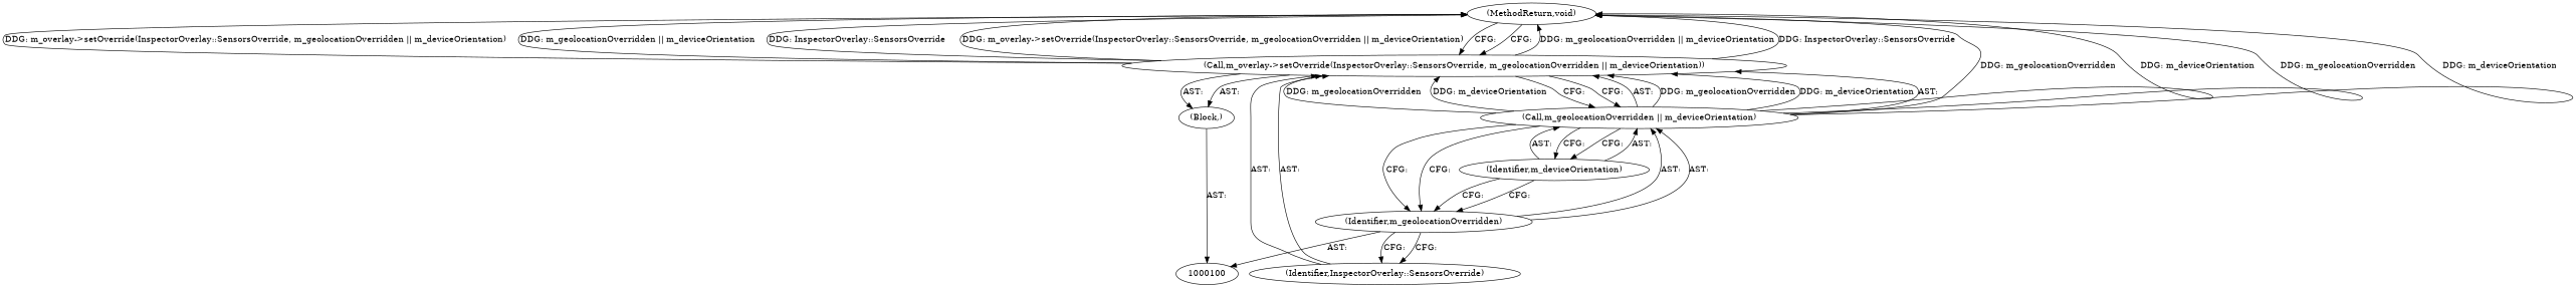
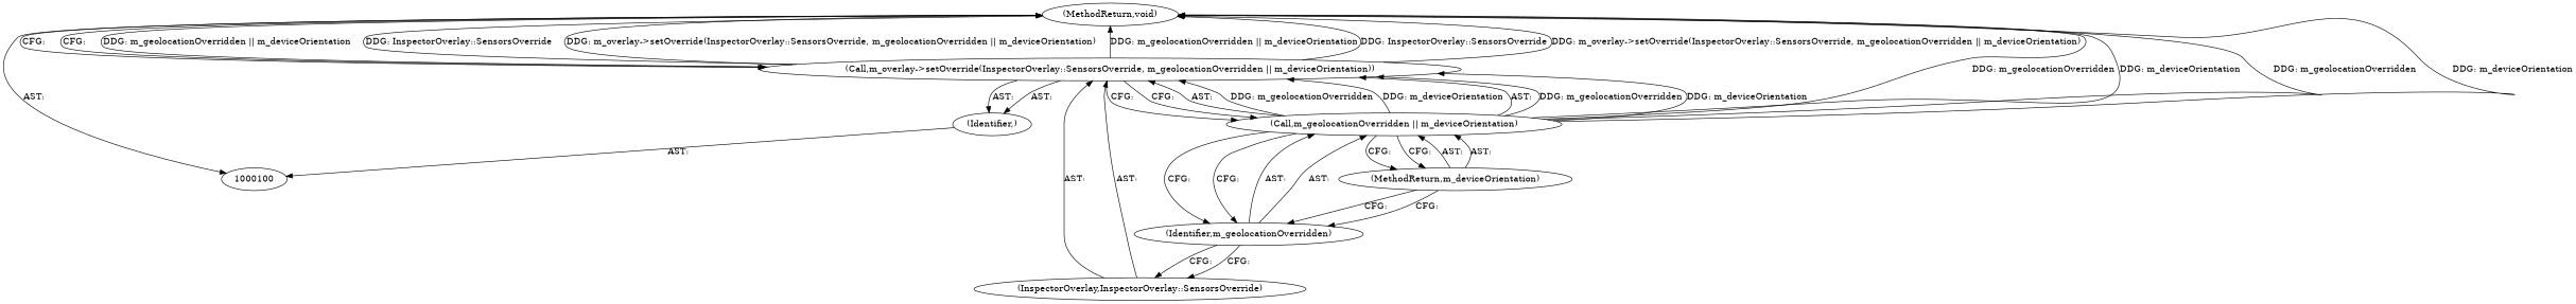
  digraph {
    fontname="DejaVu Serif"
    node [fontname="DejaVu Serif"]
    edge [fontname="DejaVu Serif"]
    n1 [label="(MethodReturn,void)"]
    n2 [label="(Call,m_overlay->setOverride(InspectorOverlay::SensorsOverride, m_geolocationOverridden || m_deviceOrientation))"]
    1000100
-   n4 [label="(Block,)"]
+   n4 [label="(Identifier,)"]
    n5 [label="(Call,m_geolocationOverridden || m_deviceOrientation)"]
-   n6 [label="(Identifier,InspectorOverlay::SensorsOverride)"]
+   n6 [label="(InspectorOverlay,InspectorOverlay::SensorsOverride)"]
    n7 [label="(Identifier,m_geolocationOverridden)"]
-   n8 [label="(Identifier,m_deviceOrientation)"]
+   n8 [label="(MethodReturn,m_deviceOrientation)"]
    n1 -> n2 [label="CFG: "]
    n1 -> n2 [label="CFG: "]
-   n7 -> 1000100 [label="AST: "]
+   n1 -> 1000100 [label="AST: "]
    n2 -> n1 [label="DDG: m_geolocationOverridden || m_deviceOrientation"]
    n2 -> n1 [label="DDG: InspectorOverlay::SensorsOverride"]
    n2 -> n1 [label="DDG: m_overlay->setOverride(InspectorOverlay::SensorsOverride, m_geolocationOverridden || m_deviceOrientation)"]
    n2 -> n1 [label="DDG: m_geolocationOverridden || m_deviceOrientation"]
    n2 -> n1 [label="DDG: InspectorOverlay::SensorsOverride"]
    n2 -> n1 [label="DDG: m_overlay->setOverride(InspectorOverlay::SensorsOverride, m_geolocationOverridden || m_deviceOrientation)"]
    n2 -> n4 [label="AST: "]
    n2 -> n4 [label="AST: "]
    n2 -> n5 [label="CFG: "]
    n2 -> n5 [label="CFG: "]
    n4 -> 1000100 [label="AST: "]
    n5 -> n1 [label="DDG: m_geolocationOverridden"]
    n5 -> n1 [label="DDG: m_deviceOrientation"]
    n5 -> n1 [label="DDG: m_geolocationOverridden"]
    n5 -> n1 [label="DDG: m_deviceOrientation"]
    n5 -> n2 [label="AST: "]
    n5 -> n2 [label="DDG: m_geolocationOverridden"]
    n5 -> n2 [label="DDG: m_deviceOrientation"]
    n5 -> n2 [label="AST: "]
    n5 -> n2 [label="DDG: m_geolocationOverridden"]
    n5 -> n2 [label="DDG: m_deviceOrientation"]
    n5 -> n7 [label="CFG: "]
    n5 -> n7 [label="CFG: "]
    n5 -> n8 [label="CFG: "]
    n5 -> n8 [label="CFG: "]
    n6 -> n2 [label="AST: "]
    n6 -> n2 [label="AST: "]
    n7 -> n5 [label="AST: "]
    n7 -> n5 [label="AST: "]
    n7 -> n6 [label="CFG: "]
    n7 -> n6 [label="CFG: "]
    n8 -> n5 [label="AST: "]
    n8 -> n5 [label="AST: "]
    n8 -> n7 [label="CFG: "]
    n8 -> n7 [label="CFG: "]
  }
